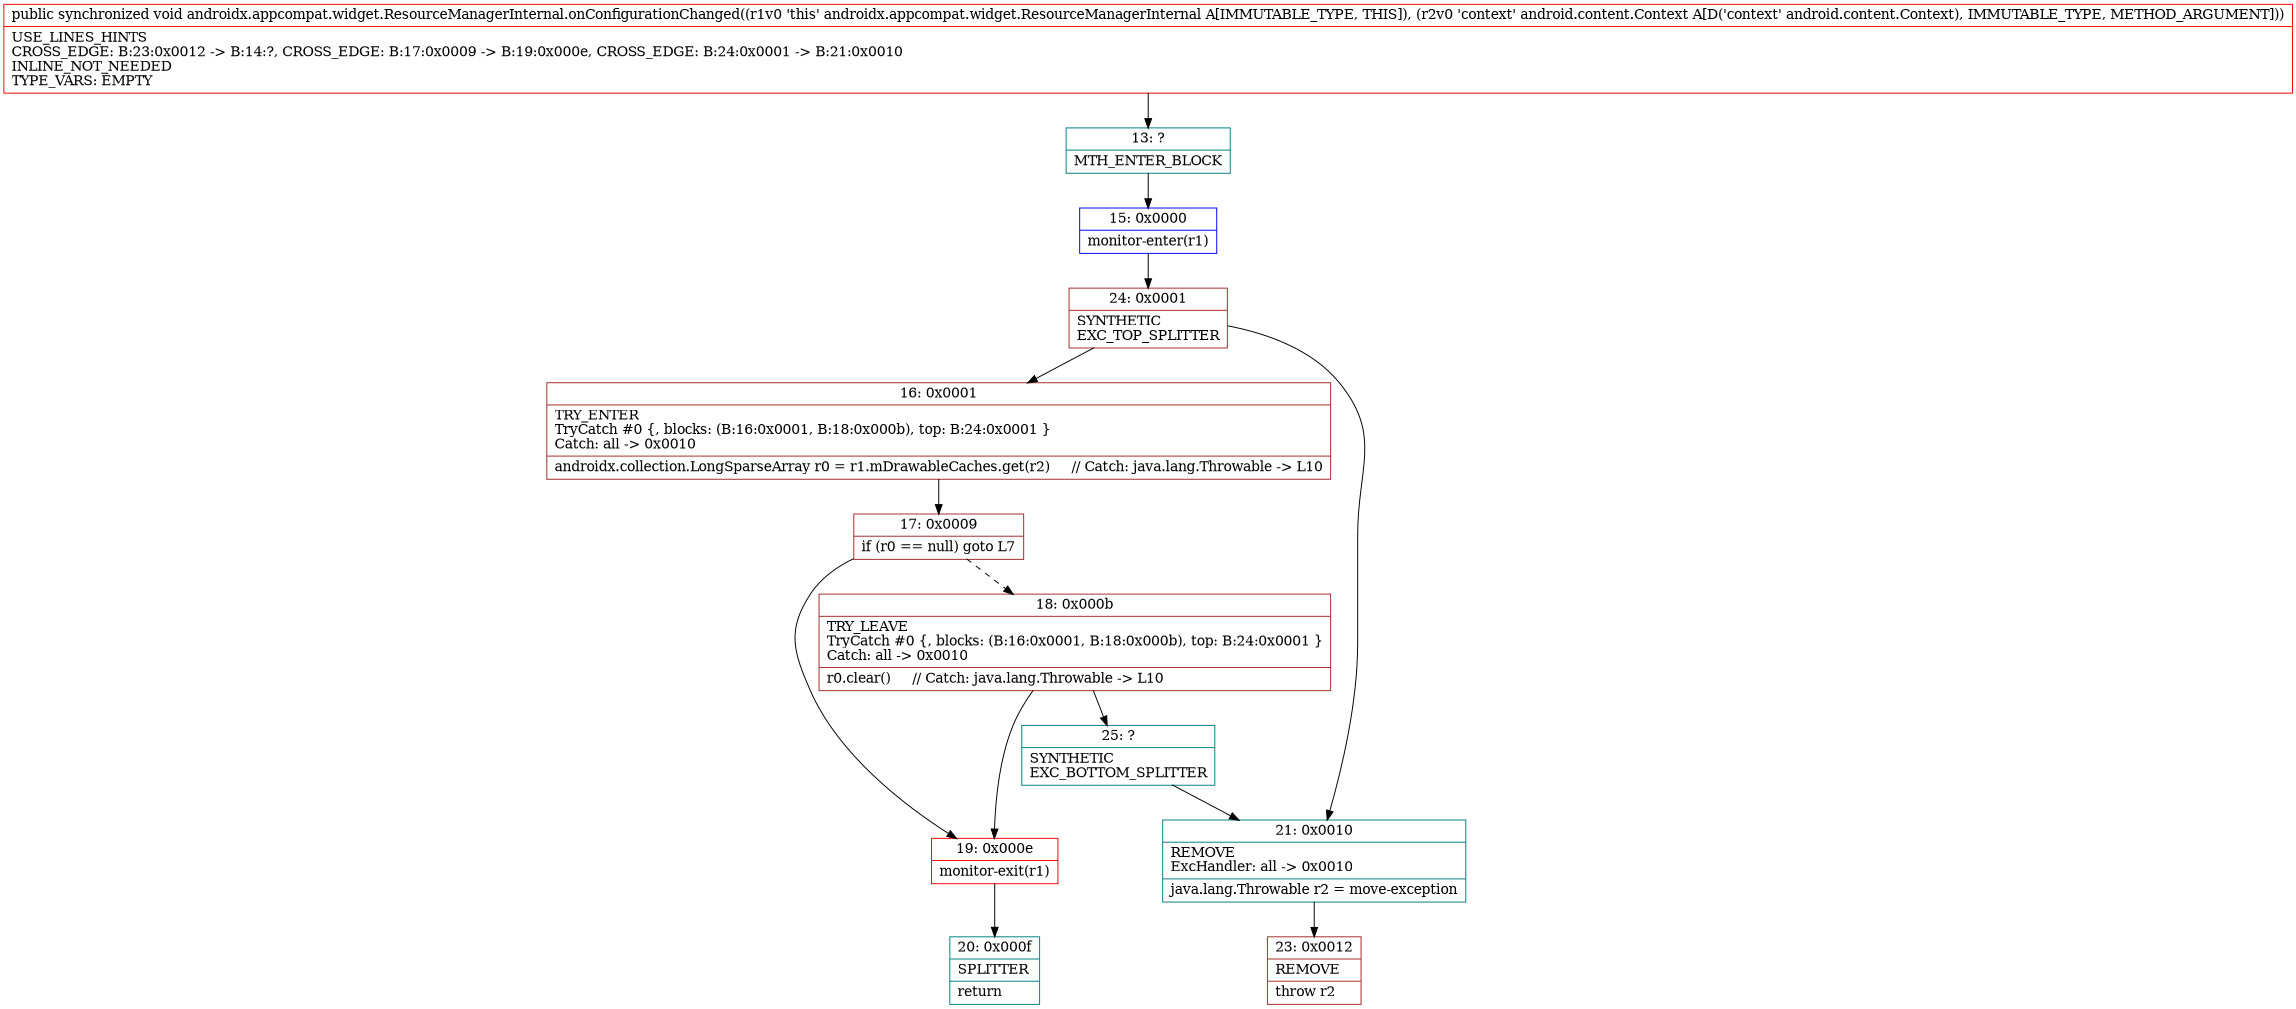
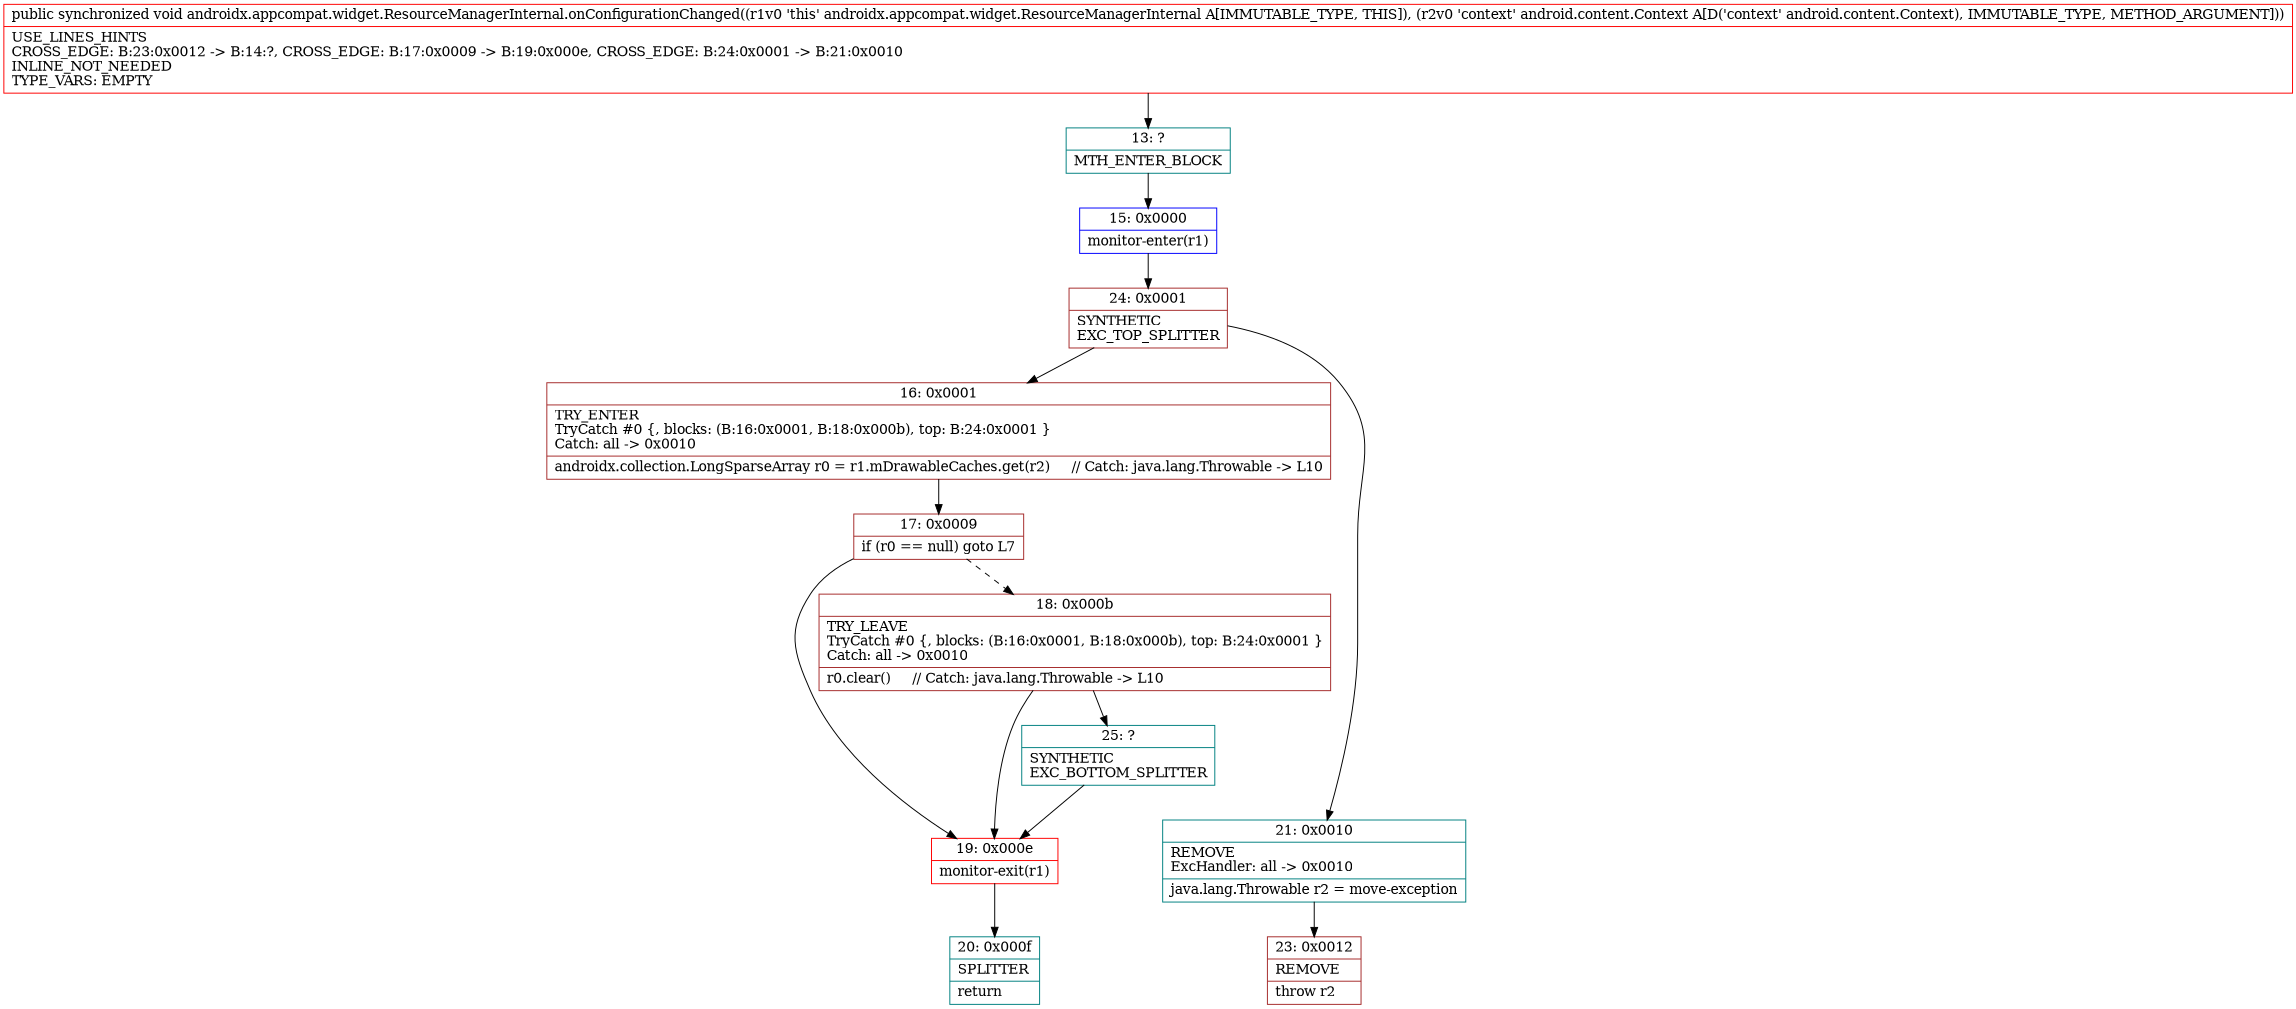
  digraph {
    node [color=brown shape=record]
    n1 [color=teal label="{13\:\ ?|MTH_ENTER_BLOCK\l}"]
    n2 [color=blue label="{15\:\ 0x0000|monitor\-enter(r1)\l}"]
    n3 [label="{24\:\ 0x0001|SYNTHETIC\lEXC_TOP_SPLITTER\l}"]
    n4 [label="{16\:\ 0x0001|TRY_ENTER\lTryCatch #0 \{, blocks: (B:16:0x0001, B:18:0x000b), top: B:24:0x0001 \}\lCatch: all \-\> 0x0010\l|androidx.collection.LongSparseArray r0 = r1.mDrawableCaches.get(r2)     \/\/ Catch: java.lang.Throwable \-\> L10\l}"]
    n5 [color=teal label="{21\:\ 0x0010|REMOVE\lExcHandler: all \-\> 0x0010\l|java.lang.Throwable r2 = move\-exception\l}"]
    n6 [label="{17\:\ 0x0009|if (r0 == null) goto L7\l}"]
    n7 [label="{23\:\ 0x0012|REMOVE\l|throw r2\l}"]
    n8 [label="{18\:\ 0x000b|TRY_LEAVE\lTryCatch #0 \{, blocks: (B:16:0x0001, B:18:0x000b), top: B:24:0x0001 \}\lCatch: all \-\> 0x0010\l|r0.clear()     \/\/ Catch: java.lang.Throwable \-\> L10\l}"]
    n9 [color=red label="{19\:\ 0x000e|monitor\-exit(r1)\l}"]
    n10 [color=teal label="{25\:\ ?|SYNTHETIC\lEXC_BOTTOM_SPLITTER\l}"]
    n11 [color=teal label="{20\:\ 0x000f|SPLITTER\l|return\l}"]
    n12 [color=red label="{public synchronized void androidx.appcompat.widget.ResourceManagerInternal.onConfigurationChanged((r1v0 'this' androidx.appcompat.widget.ResourceManagerInternal A[IMMUTABLE_TYPE, THIS]), (r2v0 'context' android.content.Context A[D('context' android.content.Context), IMMUTABLE_TYPE, METHOD_ARGUMENT]))  | USE_LINES_HINTS\lCROSS_EDGE: B:23:0x0012 \-\> B:14:?, CROSS_EDGE: B:17:0x0009 \-\> B:19:0x000e, CROSS_EDGE: B:24:0x0001 \-\> B:21:0x0010\lINLINE_NOT_NEEDED\lTYPE_VARS: EMPTY\l}"]
    n1 -> n2
    n2 -> n3
    n3 -> n4
    n3 -> n5
    n4 -> n6
    n5 -> n7
    n6 -> n8 [style=dashed]
    n6 -> n9
    n8 -> n9
    n8 -> n10
    n9 -> n11
-   n10 -> n5
+   n10 -> n9
    n12 -> n1
  }
